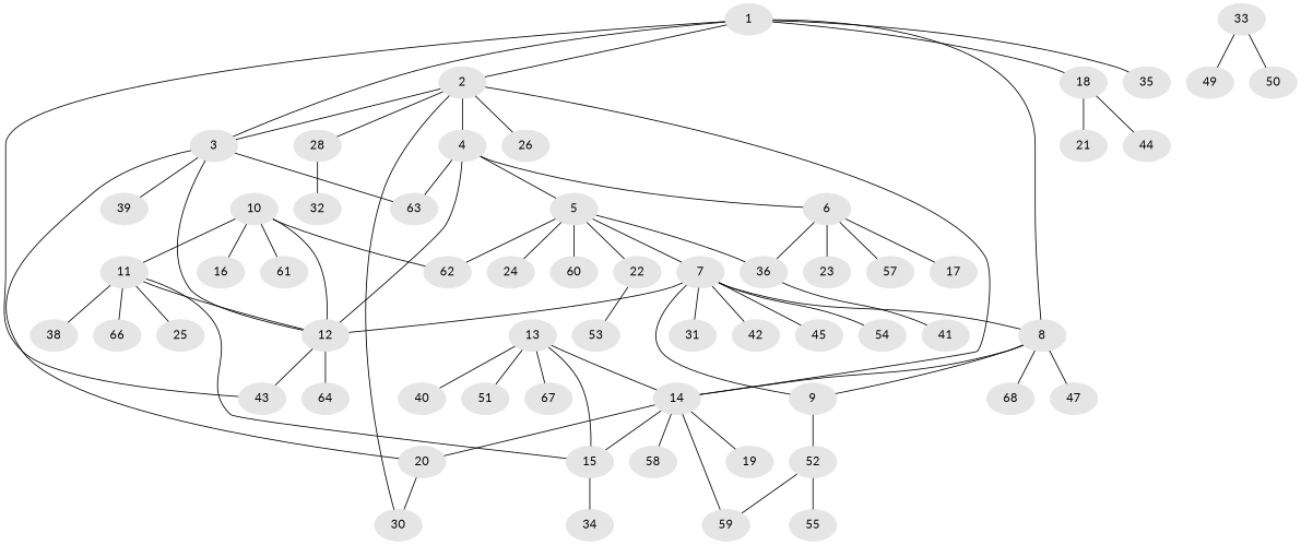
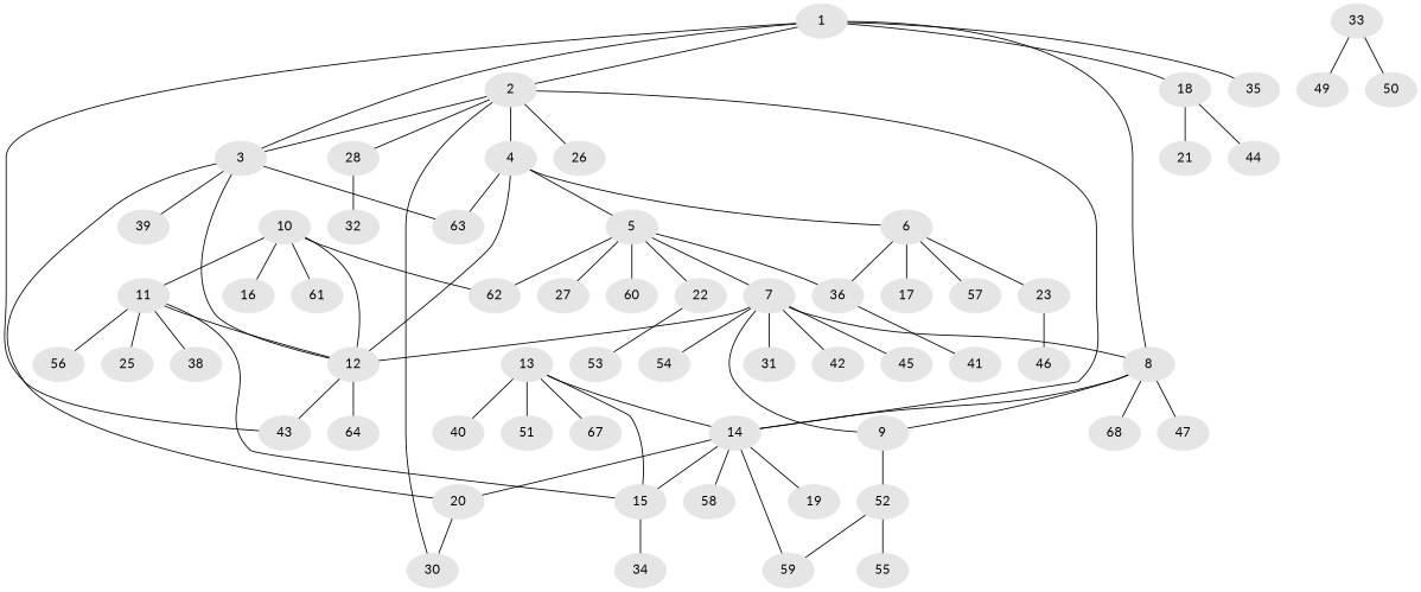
  graph {
    fontname=Lato
    node [color=gray90 fontname=Lato style=filled]
    edge [fontname=Lato]
    1
    2
    3
    8
    18
    35
    43
    4
    14
    26
    28
    30
    12
    20
    39
    63
    9
    47
    n19 [label=68]
    21
    44
    5
    6
    15
    19
    58
    59
    32
    64
    7
    22
-   27 [label=24]
+   27
    60
    62
    36
    17
    23
    57
    13
    n40 [label=67]
    40
    51
    31
    42
    45
    54
    53
+   46
    41
    52
    55
    10
    11
    16
    61
    25
    38
-   56 [label=66]
+   56
    34
    33
    49
    50
    1 -- 2
    1 -- 3
    1 -- 8
    1 -- 18
    1 -- 35
    1 -- 43
    2 -- 3
    2 -- 4
    2 -- 14
    2 -- 26
    2 -- 28
    2 -- 30
    3 -- 12
    3 -- 20
    3 -- 39
    3 -- 63
    8 -- 14
    8 -- 9
    8 -- 47
    8 -- n19
    18 -- 21
    18 -- 44
    4 -- 12
    4 -- 63
    4 -- 5
    4 -- 6
    14 -- 20
    14 -- 15
    14 -- 19
    14 -- 58
    14 -- 59
    28 -- 32
    12 -- 43
    12 -- 64
    20 -- 30
    9 -- 52
    5 -- 7
    5 -- 22
    5 -- 27
    5 -- 60
    5 -- 62
    5 -- 36
    6 -- 36
    6 -- 17
    6 -- 23
    6 -- 57
    15 -- 34
    7 -- 8
    7 -- 12
    7 -- 9
    7 -- 31
    7 -- 42
    7 -- 45
    7 -- 54
    22 -- 53
    36 -- 41
+   23 -- 46
    13 -- 14
    13 -- 15
    13 -- n40
    13 -- 40
    13 -- 51
    52 -- 59
    52 -- 55
    10 -- 12
    10 -- 62
    10 -- 11
    10 -- 16
    10 -- 61
    11 -- 12
    11 -- 15
    11 -- 25
    11 -- 38
    11 -- 56
    33 -- 49
    33 -- 50
  }
